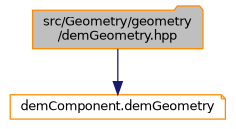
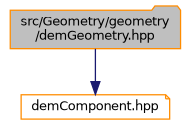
  digraph {
    node [color=darkorange fontname=Helvetica fontsize=10 style=filled]
    n1 [fillcolor=grey75 fontcolor=black height=0.2 label="src/Geometry/geometry\l/demGeometry.hpp" shape=folder width=0.4]
-   n2 [fillcolor=white height=0.2 label="demComponent.demGeometry" shape=note width=0.4]
+   n2 [fillcolor=white height=0.2 label="demComponent.hpp" shape=note width=0.4]
    n1 -> n2 [color=midnightblue fontname=Helvetica fontsize=10 labelfontname=Helvetica labelfontsize=10 style=solid]
  }
